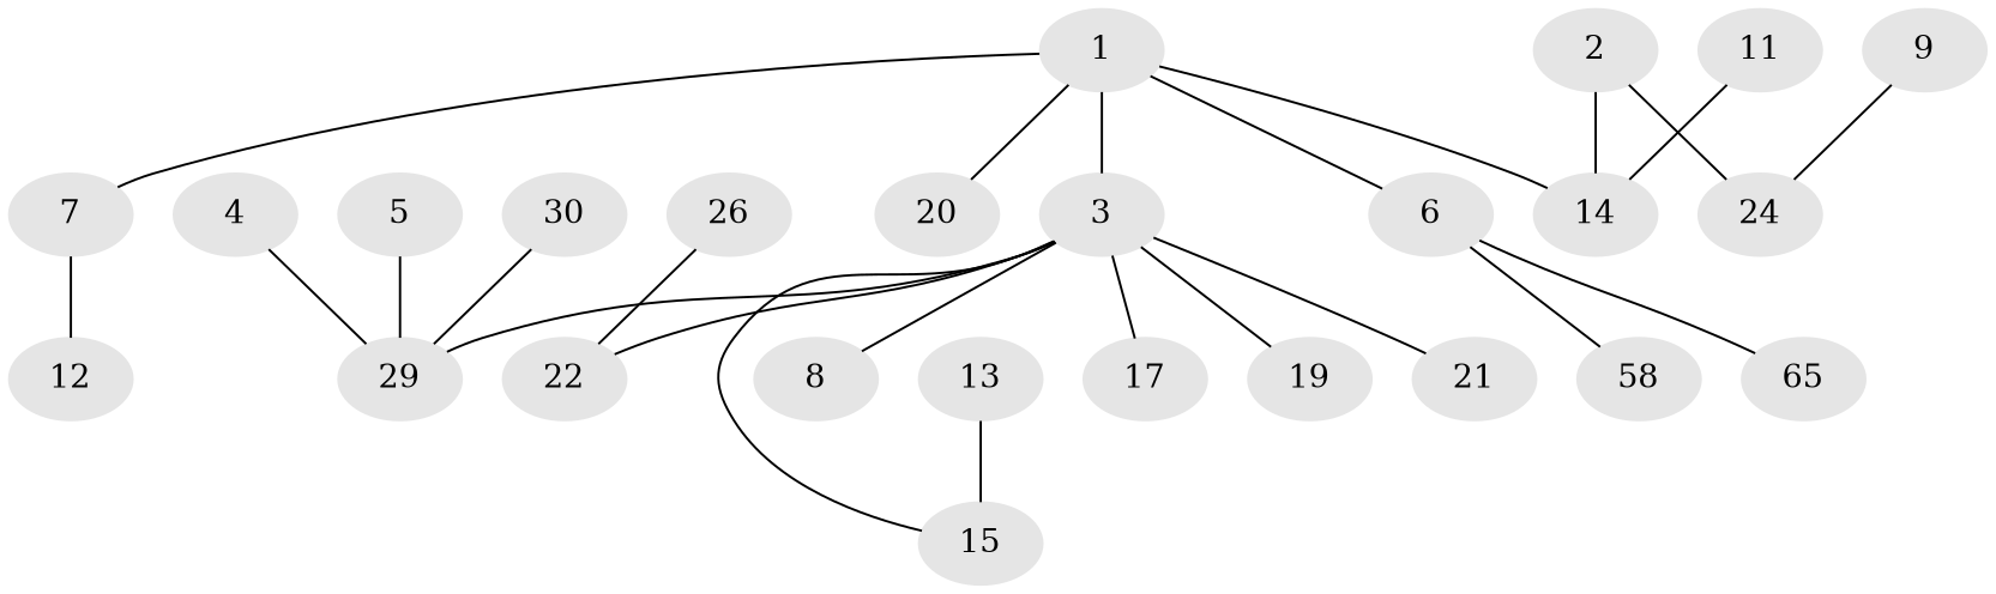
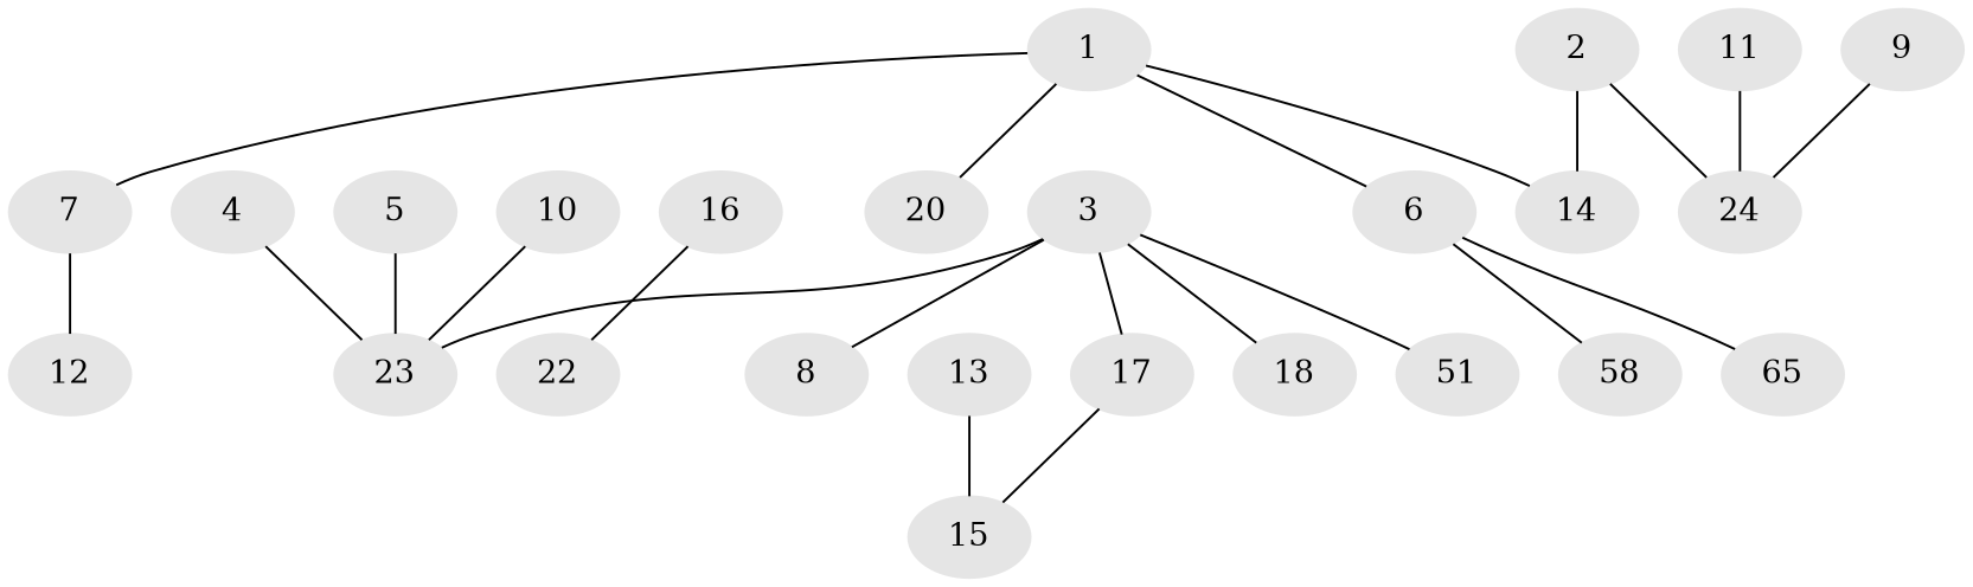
  graph {
    node [color=gray90 style=filled]
    edge [weight=1.0]
    1
    3
    6
    7
    14
    20
    8
    15
    17
-   19
-   21
+   19 [label=18]
+   21 [label=51]
    22
-   23 [label=29]
+   23
    n14 [label=58]
    n15 [label=65]
    12
    2
    24
    4
    5
    9
-   10 [label=30]
+   10
    11
    13
-   16 [label=26]
-   1 -- 3
+   16
    1 -- 6
    1 -- 7
    1 -- 14
    1 -- 20
    3 -- 8
-   3 -- 15
+   17 -- 15
    3 -- 17
    3 -- 19
    3 -- 21
-   3 -- 22
    3 -- 23
    6 -- n14
    6 -- n15
    7 -- 12
    2 -- 14
    2 -- 24
    4 -- 23
    5 -- 23
    9 -- 24
    10 -- 23
-   11 -- 14
+   11 -- 24
    13 -- 15
    16 -- 22
  }
